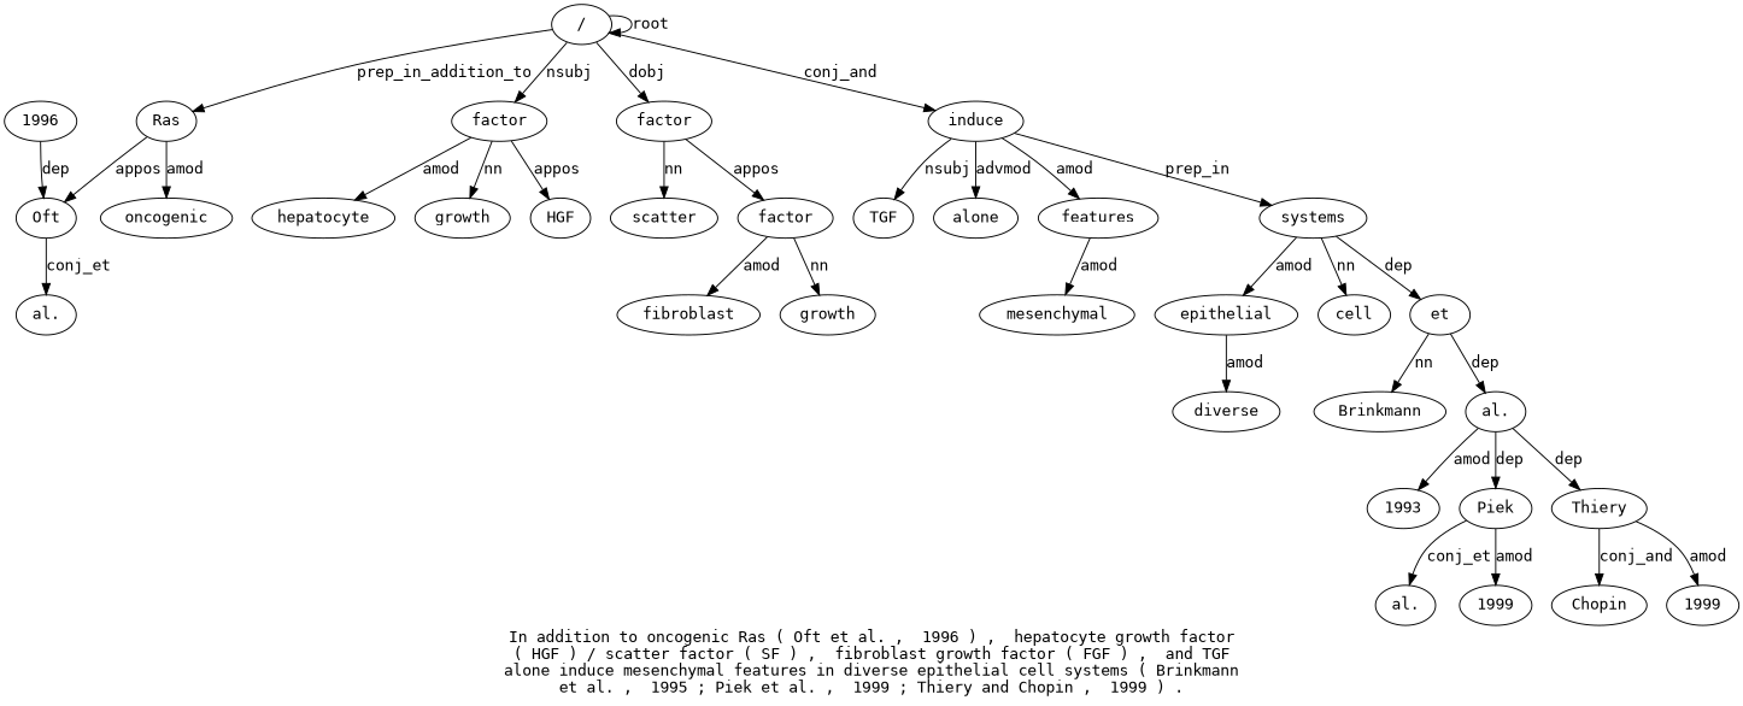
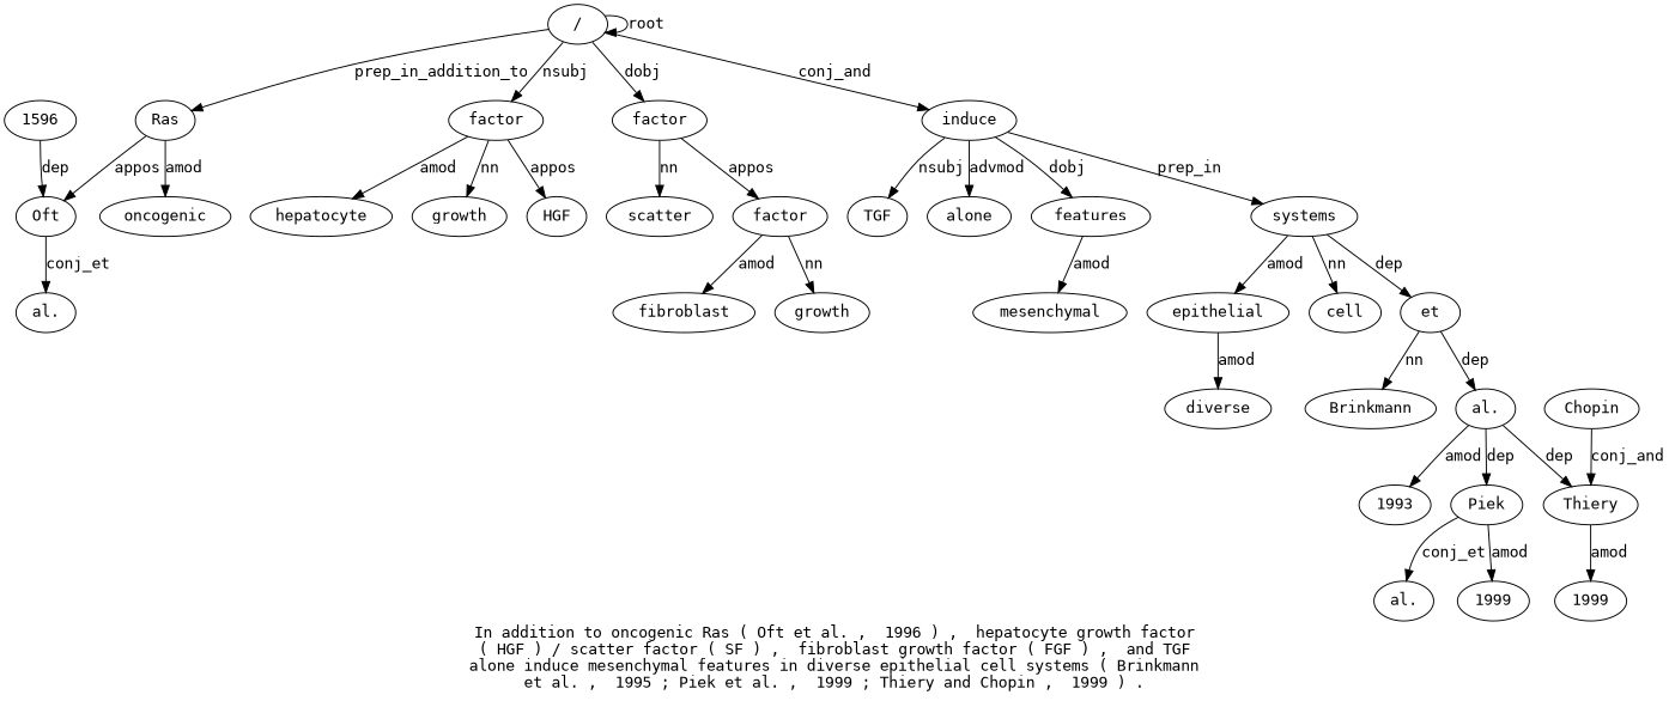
  digraph {
    fontname="DejaVu Sans Mono"
    label="In addition to oncogenic Ras ( Oft et al. ,  1996 ) ,  hepatocyte growth factor\n( HGF ) / scatter factor ( SF ) ,  fibroblast growth factor ( FGF ) ,  and TGF\nalone induce mesenchymal features in diverse epithelial cell systems ( Brinkmann\net al. ,  1995 ; Piek et al. ,  1999 ; Thiery and Chopin ,  1999 ) ."
    node [fillcolor=white fontname="DejaVu Sans Mono" style=filled]
    edge [fontname="DejaVu Sans Mono"]
    n1 [label=Ras]
    n2 [label=oncogenic]
    n3 [label=Oft]
    n4 [label="al."]
    n5 [label="/"]
    n6 [label=factor]
    n7 [label=factor]
    n8 [label=induce]
    n9 [label=hepatocyte]
    n10 [label=growth]
    n11 [label=HGF]
    n12 [label=scatter]
    n13 [label=factor]
    n14 [label=TGF]
    n15 [label=alone]
    n16 [label=features]
    n17 [label=systems]
-   n18 [label=1996]
+   n18 [label=1596]
    n19 [label=fibroblast]
    n20 [label=growth]
    n21 [label=mesenchymal]
    n22 [label=epithelial]
    n23 [label=cell]
    n24 [label=et]
    n25 [label=diverse]
    n26 [label=Brinkmann]
    n27 [label="al."]
    n28 [label=1993]
    n29 [label=Piek]
    n30 [label=Thiery]
    n31 [label="al."]
    n32 [label=1999]
    n33 [label=Chopin]
    n34 [label=1999]
    n1 -> n2 [label=amod]
    n1 -> n3 [label=appos]
    n3 -> n4 [label=conj_et]
    n5 -> n1 [label=prep_in_addition_to]
    n5 -> n5 [label=root]
    n5 -> n6 [label=nsubj]
    n5 -> n7 [label=dobj]
    n5 -> n8 [label=conj_and]
    n6 -> n9 [label=amod]
    n6 -> n10 [label=nn]
    n6 -> n11 [label=appos]
    n7 -> n12 [label=nn]
    n7 -> n13 [label=appos]
    n8 -> n14 [label=nsubj]
    n8 -> n15 [label=advmod]
-   n8 -> n16 [label=amod]
+   n8 -> n16 [label=dobj]
    n8 -> n17 [label=prep_in]
    n13 -> n19 [label=amod]
    n13 -> n20 [label=nn]
    n16 -> n21 [label=amod]
    n17 -> n22 [label=amod]
    n17 -> n23 [label=nn]
    n17 -> n24 [label=dep]
    n18 -> n3 [label=dep]
    n22 -> n25 [label=amod]
    n24 -> n26 [label=nn]
    n24 -> n27 [label=dep]
    n27 -> n28 [label=amod]
    n27 -> n29 [label=dep]
    n27 -> n30 [label=dep]
    n29 -> n31 [label=conj_et]
    n29 -> n32 [label=amod]
-   n30 -> n33 [label=conj_and]
+   n33 -> n30 [label=conj_and]
    n30 -> n34 [label=amod]
  }
